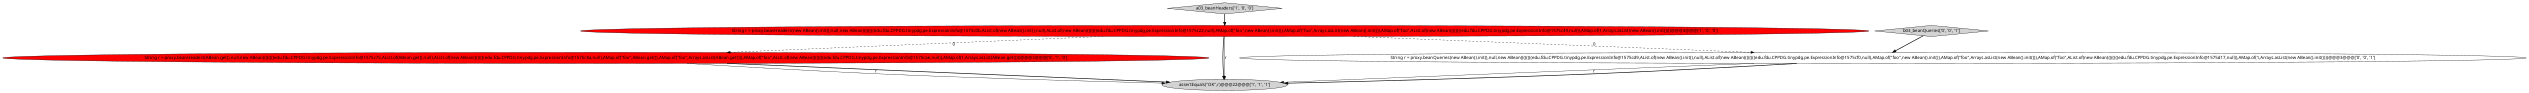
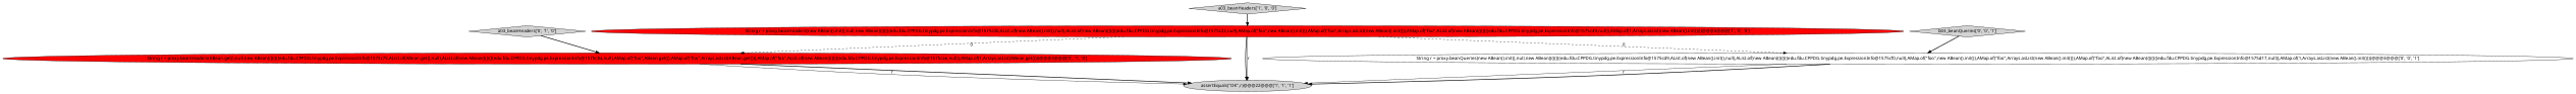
  digraph {
    fontname="Noto Sans"
    node [fillcolor=lightgray shape=ellipse style=filled fontname="Noto Sans"]
    edge [style=bold fontname="Noto Sans"]
    n1 [fillcolor=red label="String r = proxy.beanHeaders(ABean.get(),null,new ABean((((((((edu.fdu.CPPDG.tinypdg.pe.ExpressionInfo@1575c75,AList.of(ABean.get(),null),AList.of(new ABean((((((((edu.fdu.CPPDG.tinypdg.pe.ExpressionInfo@1575c8a,null),AMap.of(\"foo\",ABean.get()),AMap.of(\"foo\",Arrays.asList(ABean.get())),AMap.of(\"foo\",AList.of(new ABean((((((((edu.fdu.CPPDG.tinypdg.pe.ExpressionInfo@1575cae,null)),AMap.of(1,Arrays.asList(ABean.get())))@@@3@@@['0', '1', '0']"]
    n2 [label="assertEquals(\"OK\",r)@@@22@@@['1', '1', '1']"]
    n3 [label="b03_beanQueries['0', '0', '1']" shape=diamond]
    n4 [fillcolor=white label="String r = proxy.beanQueries(new ABean().init(),null,new ABean((((((((edu.fdu.CPPDG.tinypdg.pe.ExpressionInfo@1575cd9,AList.of(new ABean().init(),null),AList.of(new ABean((((((((edu.fdu.CPPDG.tinypdg.pe.ExpressionInfo@1575cf0,null),AMap.of(\"foo\",new ABean().init()),AMap.of(\"foo\",Arrays.asList(new ABean().init())),AMap.of(\"foo\",AList.of(new ABean((((((((edu.fdu.CPPDG.tinypdg.pe.ExpressionInfo@1575d17,null)),AMap.of(1,Arrays.asList(new ABean().init())))@@@3@@@['0', '0', '1']"]
    n5 [fillcolor=red label="String r = proxy.beanHeaders(new ABean().init(),null,new ABean((((((((edu.fdu.CPPDG.tinypdg.pe.ExpressionInfo@1575c0b,AList.of(new ABean().init(),null),AList.of(new ABean((((((((edu.fdu.CPPDG.tinypdg.pe.ExpressionInfo@1575c22,null),AMap.of(\"foo\",new ABean().init()),AMap.of(\"foo\",Arrays.asList(new ABean().init())),AMap.of(\"foo\",AList.of(new ABean((((((((edu.fdu.CPPDG.tinypdg.pe.ExpressionInfo@1575c49,null)),AMap.of(1,Arrays.asList(new ABean().init())))@@@3@@@['1', '0', '0']"]
    n6 [label="a03_beanHeaders['1', '0', '0']" shape=diamond]
+   n7 [label="a03_beanHeaders['0', '1', '0']" shape=diamond]
    n1 -> n2
    n1 -> n2 [label=r style=solid]
    n3 -> n4
    n4 -> n2 [label=r style=solid]
    n4 -> n2
    n5 -> n1 [label=0 style=dashed]
    n5 -> n2 [label=r style=solid]
    n5 -> n2
    n5 -> n4 [label=0 style=dashed]
    n6 -> n5
+   n7 -> n1
  }
